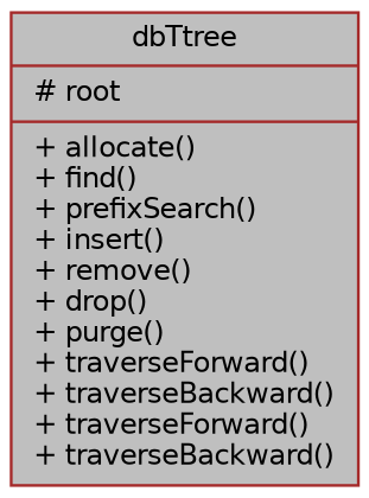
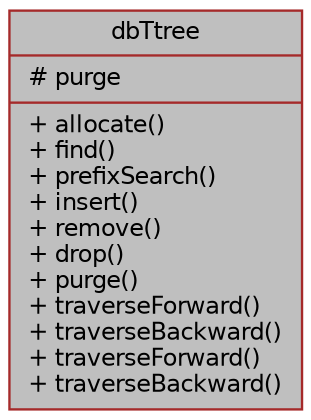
  digraph {
-   n1 [color=brown fillcolor=grey75 fontcolor=black fontname=Helvetica fontsize=10 height=0.2 label="{dbTtree\n|# root\l|+ allocate()\l+ find()\l+ prefixSearch()\l+ insert()\l+ remove()\l+ drop()\l+ purge()\l+ traverseForward()\l+ traverseBackward()\l+ traverseForward()\l+ traverseBackward()\l}" shape=record style=filled width=0.4]
+   n1 [color=brown fillcolor=grey75 fontcolor=black fontname=Helvetica fontsize=10 height=0.2 label="{dbTtree\n|# purge\l|+ allocate()\l+ find()\l+ prefixSearch()\l+ insert()\l+ remove()\l+ drop()\l+ purge()\l+ traverseForward()\l+ traverseBackward()\l+ traverseForward()\l+ traverseBackward()\l}" shape=record style=filled width=0.4]
  }
